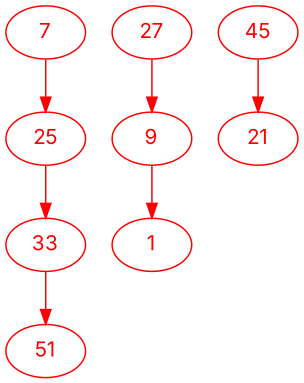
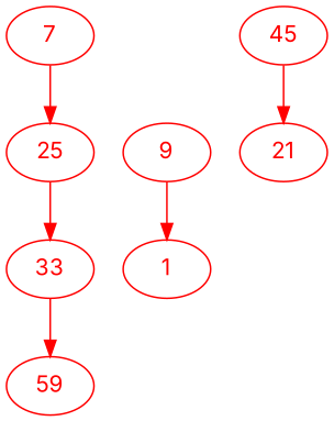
  digraph {
    fontname=Inter
    node [color=red fontcolor=red fontname=Inter]
    edge [color=red fontname=Inter]
    n1 [label=25]
    7
    33
    9
    1
-   51
-   27
+   51 [label=59]
    45
    21
    n1 -> 33
    7 -> n1
    33 -> 51
    9 -> 1
-   27 -> 9
    45 -> 21
  }
